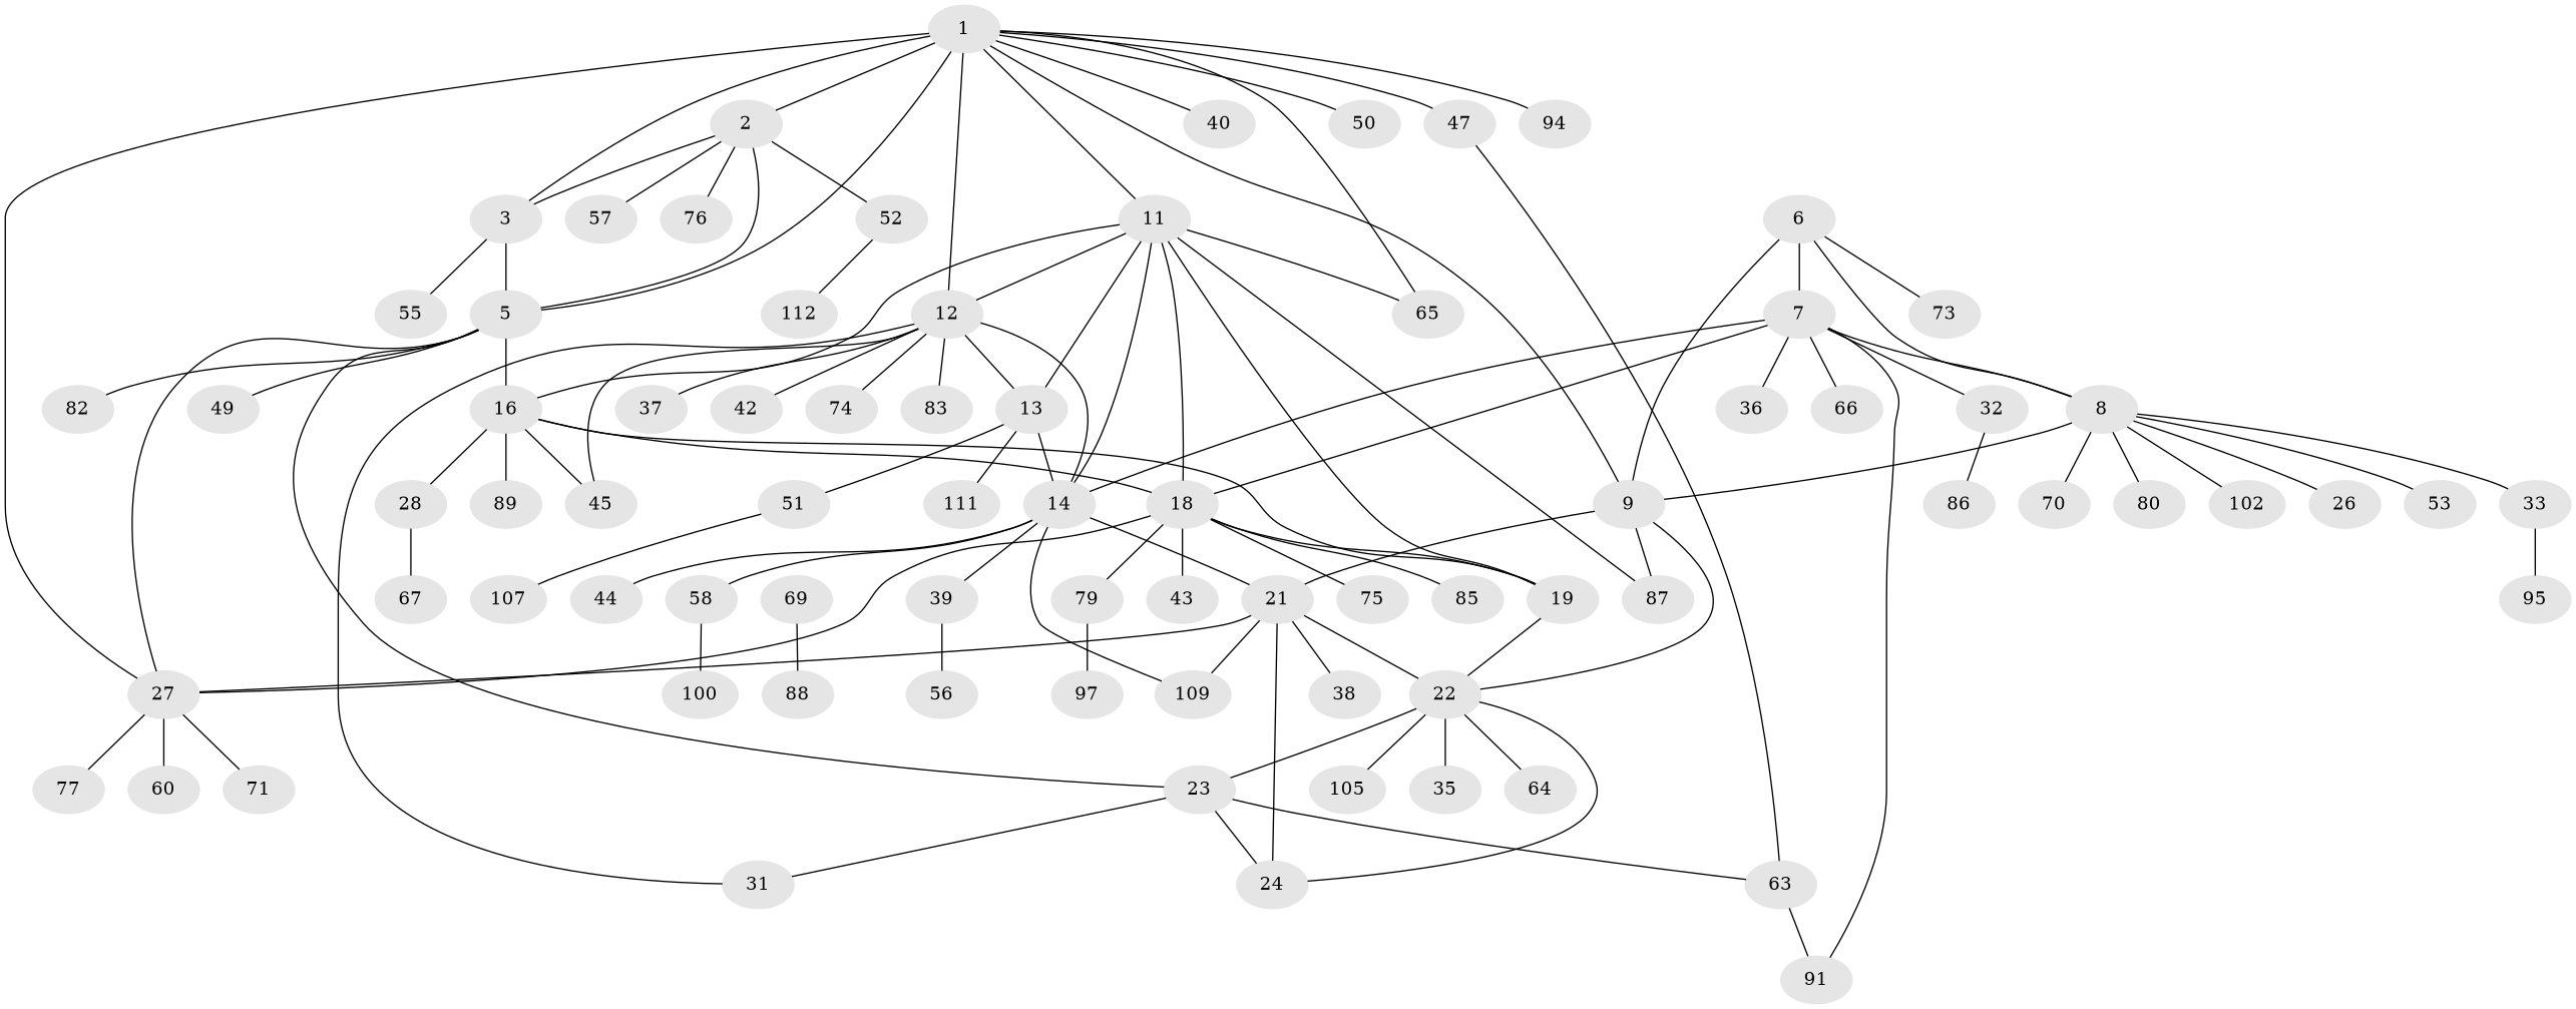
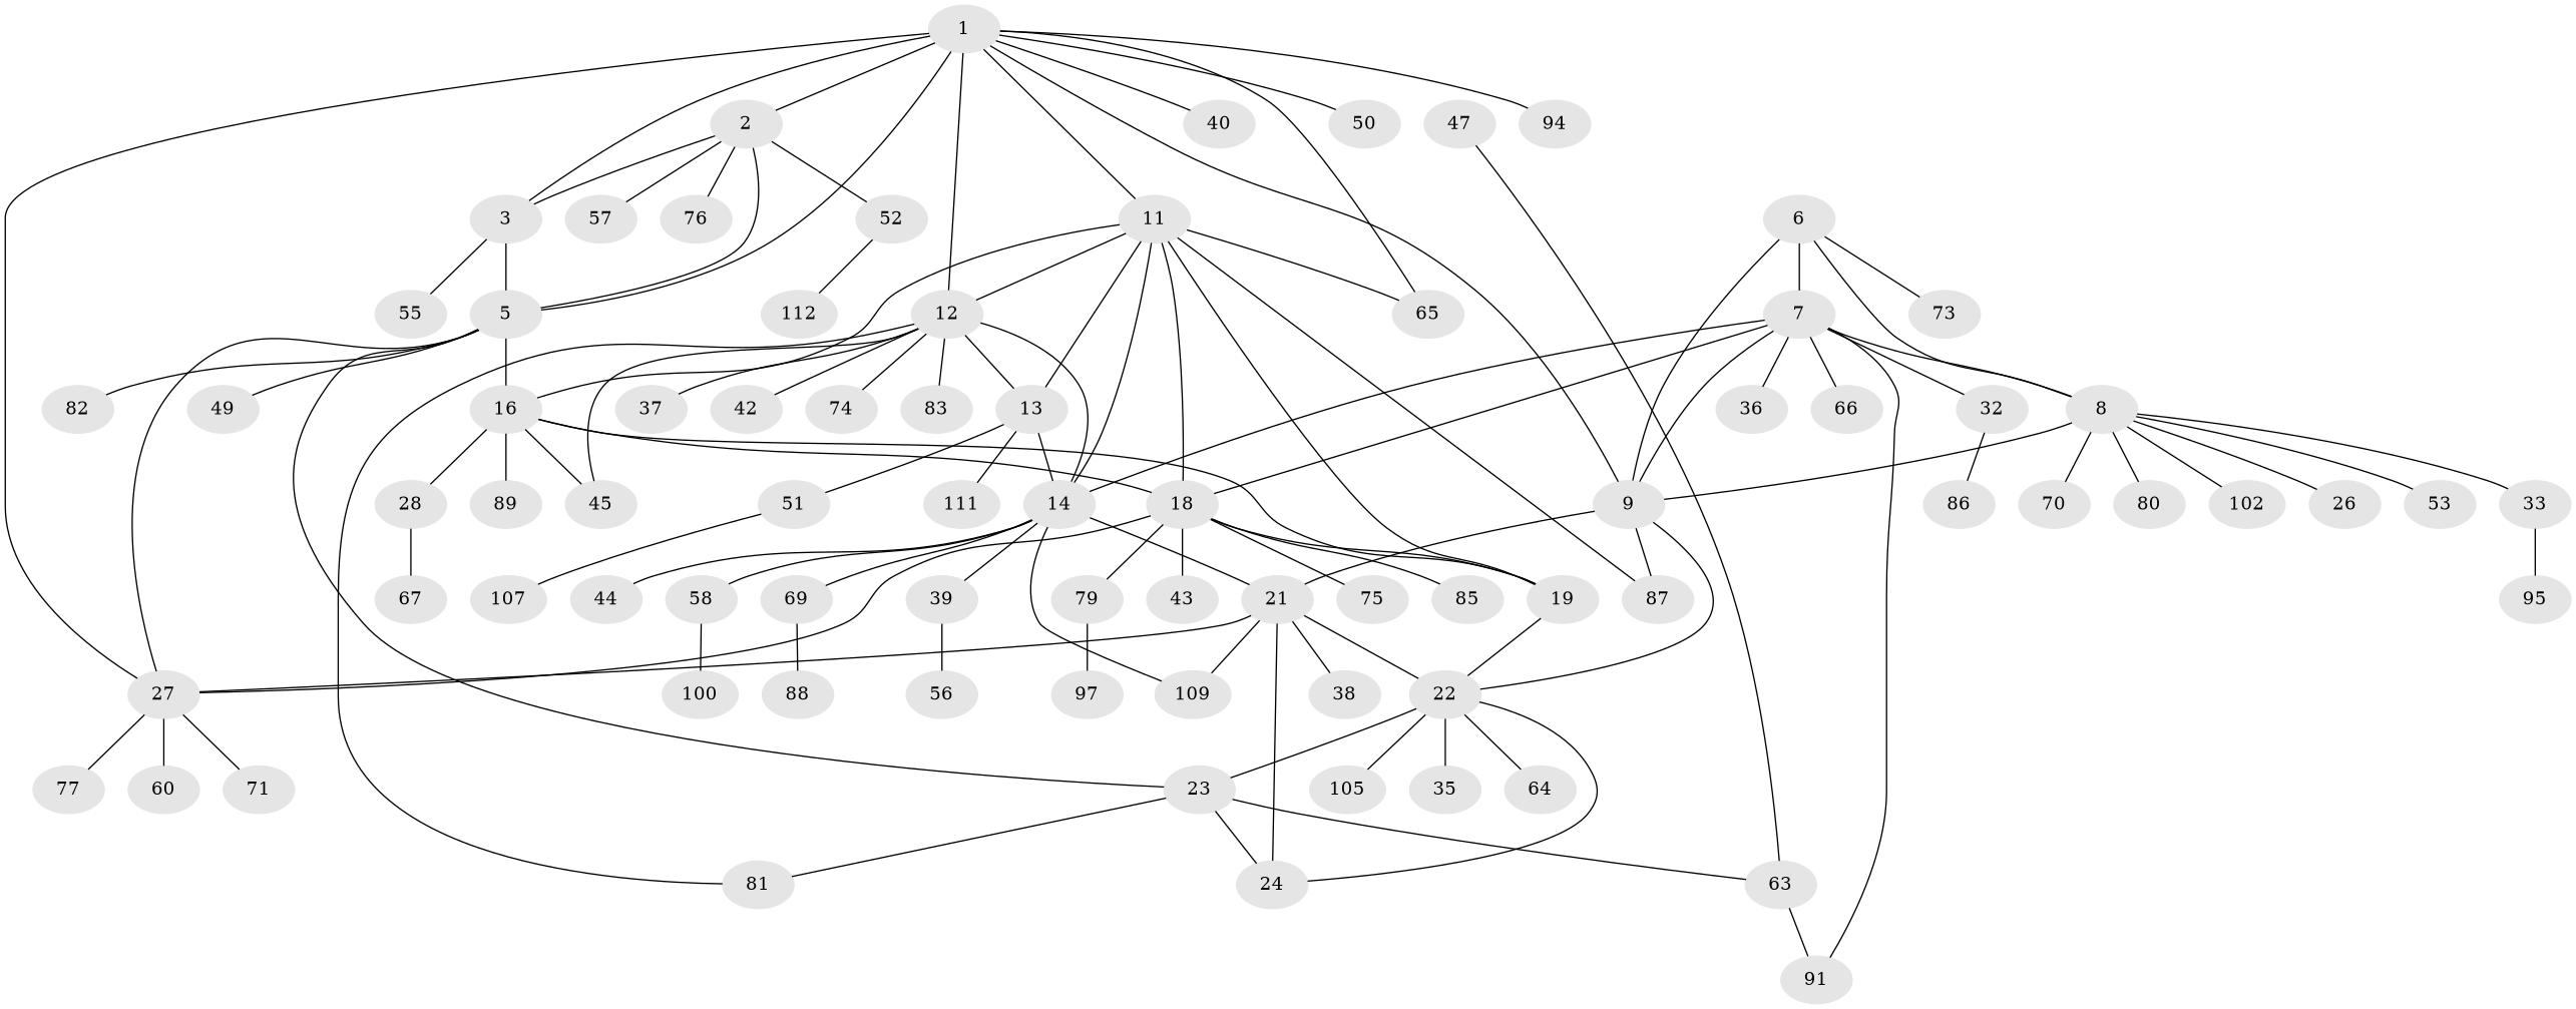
  graph {
    node [color=gray90 style=filled]
    1 [super="+4"]
    2 [super="+78"]
    3 [super="+48"]
    5 [super="+98"]
    9 [super="+61"]
    11 [super="+20"]
    12 [super="+46"]
    27 [super="+104"]
    40
    47
    50
    65
    94
    52
    57 [super="+68"]
    76
    55
    16 [super="+17"]
    23 [super="+103"]
    49 [super="+93"]
    82
    21 [super="+25"]
    22 [super="+54"]
    87
    14 [super="+15"]
    18 [super="+81"]
    13 [super="+30"]
    19 [super="+59"]
-   31
+   31 [label=81]
    37 [super="+96"]
    42 [super="+62"]
    45 [super="+72"]
    74
    83
    60
    71
    77
    63
    112
    28
    89
    24
    6 [super="+34"]
    7 [super="+10"]
    8 [super="+29"]
    73
    32 [super="+41"]
    36
    66
    91
    26 [super="+101"]
    33
    53
    70
    80
    102
    39
    44 [super="+106"]
    58
    69 [super="+84"]
    109
    43
    75 [super="+110"]
    79
    85
    86
    95
    38
    35 [super="+90"]
    64
    105
    51 [super="+108"]
    111
    107
    56
    100
    88
    67
    97
    1 -- 2 [weight=2]
    1 -- 3 [weight=2]
    1 -- 5 [weight=2]
    1 -- 9
    1 -- 11
    1 -- 12
    1 -- 27
    1 -- 40
-   1 -- 47
    1 -- 50
    1 -- 65
    1 -- 94
    2 -- 3
    2 -- 5
    2 -- 52
    2 -- 57
    2 -- 76
    3 -- 5
    3 -- 55
    5 -- 27
    5 -- 16
    5 -- 23
    5 -- 49
    5 -- 82
    9 -- 21
    9 -- 22
    9 -- 87
    11 -- 12
    11 -- 65
    11 -- 16 [weight=2]
    11 -- 87
    11 -- 14 [weight=2]
    11 -- 18
    11 -- 13
    11 -- 19
    12 -- 14 [weight=2]
    12 -- 13
    12 -- 31
    12 -- 37
    12 -- 42
    12 -- 45
    12 -- 74
    12 -- 83
    27 -- 60
    27 -- 71
    27 -- 77
    47 -- 63
    52 -- 112
    16 -- 18 [weight=2]
    16 -- 19 [weight=2]
    16 -- 45
    16 -- 28
    16 -- 89
    23 -- 31
    23 -- 63
    23 -- 24
    21 -- 27
    21 -- 22 [weight=2]
    21 -- 24 [weight=2]
    21 -- 109
    21 -- 38
    22 -- 23
    22 -- 24
    22 -- 35
    22 -- 64
    22 -- 105
    14 -- 21
    14 -- 39
    14 -- 44
    14 -- 58
+   14 -- 69
    14 -- 109
    18 -- 27
    18 -- 19
    18 -- 43
    18 -- 75
    18 -- 79
    18 -- 85
    13 -- 14 [weight=2]
    13 -- 51
    13 -- 111
    19 -- 22
    63 -- 91
    28 -- 67
    6 -- 9
    6 -- 7 [weight=2]
    6 -- 8
    6 -- 73
+   7 -- 9 [weight=2]
    7 -- 14
    7 -- 18
    7 -- 8 [weight=2]
    7 -- 32
    7 -- 36
    7 -- 66
    7 -- 91
    8 -- 9
    8 -- 26
    8 -- 33
    8 -- 53
    8 -- 70
    8 -- 80
    8 -- 102
    32 -- 86
    33 -- 95
    39 -- 56
    58 -- 100
    69 -- 88
    79 -- 97
    51 -- 107
  }
